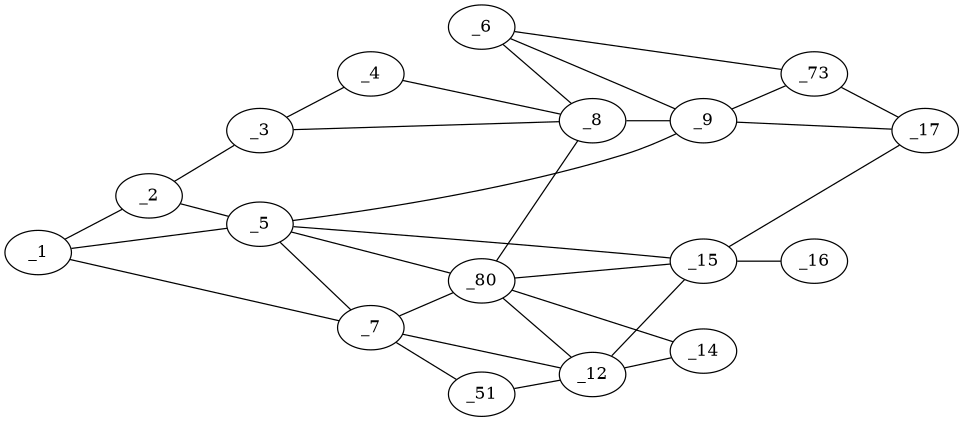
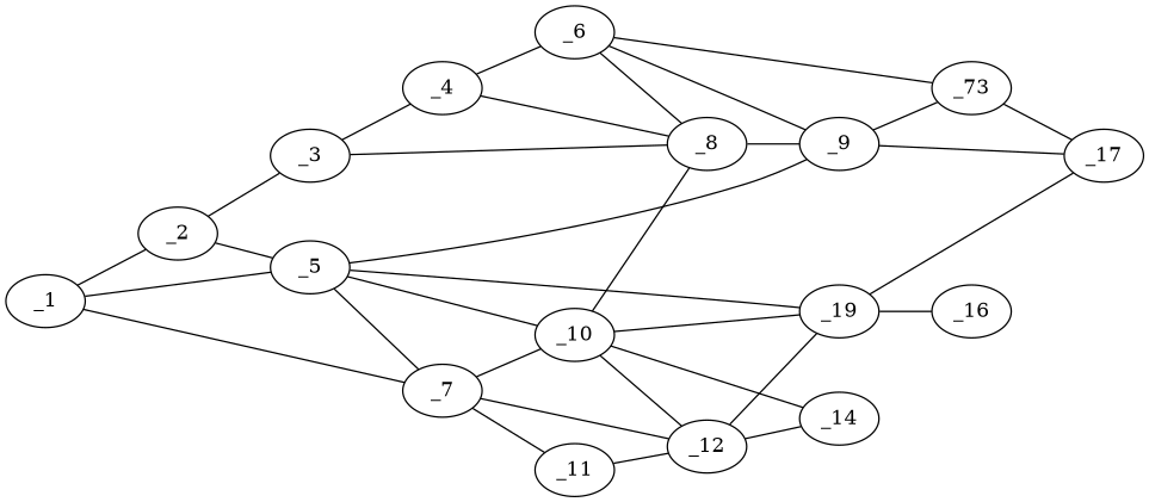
  graph {
    rankdir=LR
    node [y=77]
    edge [valence=2]
    _1 [x=33]
    _2 [x=38 y=70]
    _5 [x=64 y=62]
    _7 [x=73 y=125]
    _3 [x=51 y=19]
    _4 [x=62 y=5]
    _8 [x=80 y=9]
    _9 [x=89 y=11]
-   _10 [x=98 label=_80]
-   _15 [x=109 y=59]
-   _11 [x=100 y=110 label=_51]
+   _10 [x=98]
+   _15 [x=109 y=59 label=_19]
+   _11 [x=100 y=110]
    _12 [x=103 y=102]
    _6 [x=70 y=2]
    _17 [x=115 y=40]
    n15 [label=_73 x=105 y=10]
    _14 [x=107 y=87]
    _16 [x=113 y=57]
    _1 -- _2
    _1 -- _5 [valence=1]
    _1 -- _7 [valence=1]
    _2 -- _5
    _2 -- _3 [valence=1]
    _5 -- _7
    _5 -- _9
    _5 -- _10
    _5 -- _15
    _7 -- _10
    _7 -- _11 [valence=1]
    _7 -- _12
    _3 -- _4 [valence=1]
    _3 -- _8 [valence=1]
    _4 -- _8
+   _4 -- _6 [valence=1]
    _8 -- _9
    _9 -- _17
    _9 -- n15
    _10 -- _8
    _10 -- _15
    _10 -- _12 [valence=1]
    _10 -- _14
    _15 -- _17
    _15 -- _16
    _11 -- _12 [valence=1]
    _12 -- _15 [valence=1]
    _12 -- _14 [valence=1]
    _6 -- _8
    _6 -- _9 [valence=1]
    _6 -- n15 [valence=1]
    n15 -- _17 [valence=1]
  }
